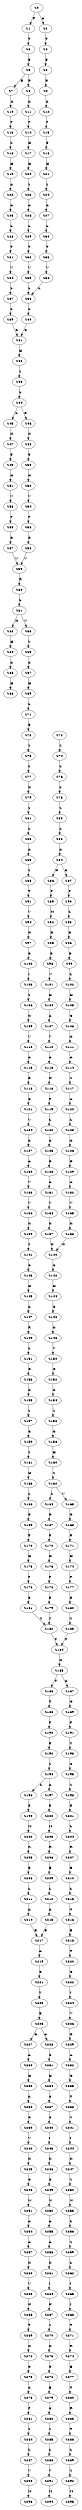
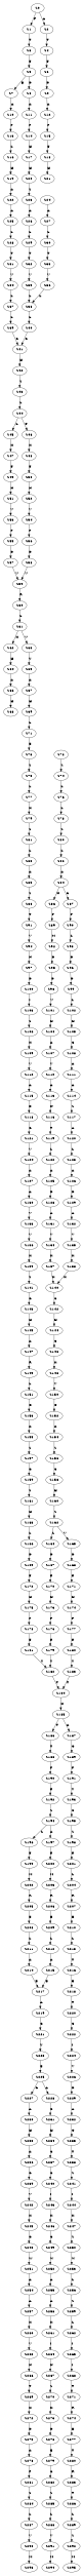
  strict digraph {
    fontname="DejaVu Serif"
    node [fontname="DejaVu Serif"]
    edge [fontname="DejaVu Serif"]
    S0
    S1
    S2
    S3
    S4
    S5
    S6
    S7
    S8
    S9
    S10
    S11
    S12
    S13
    S14
    S15
    S16
    S17
    S18
    S19
    S20
    S21
    S22
    S23
    S24
    S25
    S26
    S27
    S28
    S29
    S30
    S31
    S32
    S33
    S34
    S35
    S36
    S37
    S38
    S39
    S40
    S41
    S42
    S43
    S44
    S45
    S46
    S47
    S48
    S49
    S50
    S51
    S52
    S53
    S54
    S55
    S56
    S57
    S58
    S59
    S60
    S61
    S62
    S63
    S64
    S65
    S66
    S67
    S68
    S69
    S71
    S73
    S72
    S74
    S75
    S76
    S77
    S78
    S79
    S80
    S81
    S82
    S83
    S84
    S85
    S86
    S87
    S88
    S89
    S90
    S91
    S92
    S93
    S94
    S95
    S96
    S97
    S98
    S99
    S100
    S101
    S102
    S103
    S104
    S105
    S106
    S107
    S108
    S109
    S110
    S111
    S112
    S113
    S114
    S115
    S116
    S117
    S118
    S119
    S120
    S121
    S122
    S123
    S124
    S125
    S126
    S127
    S128
    S129
    S130
    S131
    S132
    S133
    S134
    S135
    S136
    S137
    S138
    S139
    S140
    S141
    S142
    S143
    S144
    S145
    S146
    S147
    S148
    S149
    S150
    S151
    S152
    S153
    S154
    S155
    S156
    S157
    S158
    S159
    S160
    S161
    S162
    S163
    S164
    S165
    S166
    S167
    S168
    S169
    S170
    S171
    S172
    S173
    S174
    S175
    S176
    S177
    S178
    S179
    S180
    S181
    S182
    S183
    S184
    S185
    S186
    S187
    S188
    S189
    S190
    S191
    S192
    S193
    S194
    S195
    S196
    S197
    S198
    S199
    S200
    S201
    S202
    S203
    S204
    S205
    S206
    S207
    S208
    S209
    S210
    S211
    S212
    S213
    S214
    S215
    S216
    S217
    S218
    S219
    S220
    S221
    S222
    S223
    S224
    S225
    S226
    S227
    S228
    S229
    S230
    S231
    S232
    S233
    S234
    S235
    S236
    S237
    S238
    S239
    S240
    S241
    S242
    S243
    S244
    S245
    S246
    S247
    S248
    S249
    S250
    S251
    S252
    S253
    S254
    S255
    S256
    S257
    S258
    S259
    S260
    S261
    S262
    S263
    S264
    S265
    S266
    S267
    S268
    S269
    S270
    S271
    S272
    S273
    S274
    S275
    S276
    S277
    S278
    S279
    S280
    S281
    S282
    S283
    S284
    S285
    S286
    S287
    S288
    S289
    S290
    S291
    S292
    S293
    S294
    S295
    S0 -> S1 [label=P]
    S0 -> S2 [label=A]
    S1 -> S3 [label=T]
    S2 -> S4 [label=T]
    S3 -> S5 [label=F]
    S4 -> S6 [label=F]
    S5 -> S7 [label=E]
    S5 -> S8 [label=D]
    S6 -> S9 [label=D]
    S7 -> S10 [label=A]
    S8 -> S11 [label=A]
    S9 -> S12 [label=A]
    S10 -> S13 [label=P]
    S11 -> S14 [label=P]
    S12 -> S15 [label=P]
    S13 -> S16 [label=L]
    S14 -> S17 [label=H]
    S15 -> S18 [label=F]
    S16 -> S19 [label=H]
    S17 -> S20 [label=H]
    S18 -> S21 [label=H]
    S19 -> S22 [label=A]
    S20 -> S23 [label=S]
-   S21 -> S24 [label=S]
    S22 -> S25 [label=A]
    S23 -> S26 [label=A]
    S24 -> S27 [label=A]
    S25 -> S28 [label=L]
    S26 -> S29 [label=L]
    S27 -> S30 [label=L]
    S28 -> S31 [label=T]
    S29 -> S32 [label=T]
    S30 -> S33 [label=T]
    S31 -> S34 [label=V]
    S32 -> S35 [label=V]
    S33 -> S36 [label=V]
    S34 -> S37 [label=L]
    S35 -> S38 [label=L]
    S36 -> S38 [label=L]
    S37 -> S39 [label=L]
    S38 -> S40 [label=L]
    S39 -> S41 [label=C]
    S40 -> S41 [label=C]
    S41 -> S42 [label=H]
    S42 -> S43 [label=S]
    S43 -> S44 [label=L]
    S44 -> S45 [label=L]
    S44 -> S46 [label=F]
    S45 -> S47 [label=K]
    S46 -> S48 [label=K]
    S47 -> S49 [label=F]
    S48 -> S50 [label=F]
    S49 -> S51 [label=N]
    S50 -> S52 [label=N]
    S51 -> S53 [label=V]
    S52 -> S54 [label=V]
    S53 -> S55 [label=P]
    S54 -> S56 [label=P]
    S55 -> S57 [label=D]
    S56 -> S58 [label=D]
    S57 -> S59 [label=V]
    S58 -> S59 [label=V]
    S59 -> S60 [label=R]
    S60 -> S61 [label=L]
    S61 -> S62 [label=K]
    S61 -> S63 [label=V]
    S62 -> S64 [label=H]
    S63 -> S65 [label=Y]
    S64 -> S66 [label=A]
    S65 -> S67 [label=A]
    S66 -> S68 [label=H]
    S67 -> S69 [label=H]
    S69 -> S71 [label=L]
    S71 -> S73 [label=E]
    S73 -> S75 [label=S]
    S72 -> S74 [label=S]
    S74 -> S76 [label=L]
    S75 -> S77 [label=L]
    S76 -> S78 [label=L]
    S77 -> S79 [label=K]
    S78 -> S80 [label=S]
    S79 -> S81 [label=S]
    S80 -> S82 [label=L]
    S81 -> S83 [label=L]
    S82 -> S84 [label=A]
    S83 -> S85 [label=A]
    S84 -> S86 [label=N]
    S84 -> S87 [label=G]
    S85 -> S88 [label=S]
    S86 -> S89 [label=P]
    S87 -> S90 [label=P]
    S88 -> S91 [label=T]
    S89 -> S92 [label=M]
    S90 -> S93 [label=L]
    S91 -> S94 [label=V]
    S92 -> S95 [label=D]
    S93 -> S96 [label=D]
    S94 -> S97 [label=N]
    S95 -> S98 [label=D]
    S96 -> S99 [label=D]
    S97 -> S100 [label=D]
    S98 -> S101 [label=V]
    S99 -> S102 [label=L]
    S100 -> S103 [label=I]
    S101 -> S104 [label=H]
    S102 -> S105 [label=H]
    S103 -> S106 [label=S]
    S104 -> S107 [label=A]
    S105 -> S108 [label=G]
    S106 -> S109 [label=K]
    S107 -> S110 [label=V]
    S108 -> S111 [label=A]
    S109 -> S112 [label=V]
    S110 -> S113 [label=A]
    S111 -> S114 [label=A]
    S112 -> S115 [label=A]
    S113 -> S116 [label=N]
    S114 -> S117 [label=S]
    S115 -> S118 [label=D]
    S116 -> S119 [label=T]
    S117 -> S120 [label=A]
    S118 -> S121 [label=G]
    S119 -> S122 [label=L]
    S120 -> S123 [label=L]
    S121 -> S124 [label=V]
    S122 -> S125 [label=A]
    S123 -> S126 [label=A]
    S124 -> S127 [label=A]
    S125 -> S128 [label=D]
    S126 -> S129 [label=D]
    S127 -> S130 [label=A]
    S128 -> S131 [label=A]
    S129 -> S132 [label=A]
    S130 -> S133 [label=V]
    S131 -> S134 [label=V]
    S132 -> S135 [label=V]
    S133 -> S136 [label=V]
    S134 -> S137 [label=K]
    S135 -> S138 [label=K]
    S136 -> S139 [label=K]
    S137 -> S140 [label=K]
    S138 -> S140 [label=K]
    S139 -> S141 [label=S]
    S140 -> S142 [label=G]
    S141 -> S143 [label=G]
    S142 -> S144 [label=H]
    S143 -> S145 [label=H]
    S144 -> S146 [label=G]
    S145 -> S147 [label=A]
    S146 -> S148 [label=K]
    S147 -> S149 [label=R]
    S148 -> S150 [label=V]
    S149 -> S151 [label=L]
    S150 -> S152 [label=Q]
    S151 -> S153 [label=Q]
    S152 -> S154 [label=A]
    S153 -> S155 [label=A]
    S154 -> S156 [label=S]
    S155 -> S157 [label=S]
    S156 -> S158 [label=G]
    S157 -> S159 [label=G]
    S158 -> S160 [label=H]
    S159 -> S161 [label=S]
    S160 -> S162 [label=S]
    S161 -> S163 [label=H]
    S162 -> S164 [label=L]
    S162 -> S165 [label=V]
    S163 -> S166 [label=L]
    S164 -> S167 [label=D]
    S165 -> S168 [label=D]
    S166 -> S169 [label=D]
    S167 -> S170 [label=F]
    S168 -> S171 [label=F]
    S169 -> S172 [label=F]
    S170 -> S173 [label=H]
    S171 -> S174 [label=H]
    S172 -> S175 [label=H]
    S173 -> S176 [label=P]
    S174 -> S177 [label=P]
    S175 -> S178 [label=P]
    S176 -> S179 [label=F]
    S177 -> S180 [label=F]
    S178 -> S181 [label=F]
    S179 -> S182 [label=Y]
    S180 -> S183 [label=Y]
    S181 -> S182 [label=Y]
    S182 -> S184 [label=T]
    S183 -> S184 [label=T]
    S184 -> S185 [label=K]
    S185 -> S186 [label=T]
    S185 -> S187 [label=A]
    S186 -> S188 [label=T]
    S187 -> S189 [label=Q]
    S188 -> S190 [label=P]
    S189 -> S191 [label=P]
    S190 -> S192 [label=F]
    S191 -> S193 [label=Y]
    S192 -> S194 [label=S]
    S193 -> S195 [label=C]
    S194 -> S196 [label=L]
    S194 -> S197 [label=A]
    S195 -> S198 [label=S]
    S196 -> S199 [label=F]
    S197 -> S200 [label=F]
    S198 -> S201 [label=F]
    S199 -> S202 [label=M]
    S200 -> S203 [label=M]
    S201 -> S204 [label=L]
    S202 -> S205 [label=R]
    S203 -> S206 [label=R]
    S204 -> S207 [label=R]
    S205 -> S208 [label=E]
    S206 -> S209 [label=E]
    S207 -> S210 [label=E]
    S208 -> S211 [label=L]
    S209 -> S212 [label=L]
    S210 -> S213 [label=L]
    S211 -> S214 [label=A]
    S212 -> S215 [label=A]
    S213 -> S216 [label=T]
    S214 -> S217 [label=E]
    S215 -> S217 [label=E]
    S216 -> S218 [label=E]
    S217 -> S219 [label=A]
    S218 -> S220 [label=T]
    S219 -> S221 [label=G]
    S220 -> S222 [label=G]
    S221 -> S223 [label=Y]
    S222 -> S224 [label=I]
    S223 -> S225 [label=E]
    S224 -> S226 [label=V]
    S225 -> S227 [label=G]
    S225 -> S228 [label=A]
    S226 -> S229 [label=D]
    S227 -> S230 [label=A]
    S228 -> S231 [label=G]
    S229 -> S232 [label=A]
    S230 -> S233 [label=H]
    S231 -> S234 [label=H]
    S232 -> S235 [label=Q]
    S233 -> S236 [label=A]
    S234 -> S237 [label=G]
    S235 -> S238 [label=T]
    S236 -> S239 [label=G]
    S237 -> S240 [label=G]
    S238 -> S241 [label=S]
    S239 -> S242 [label=V]
    S240 -> S243 [label=I]
    S241 -> S244 [label=I]
    S242 -> S245 [label=K]
    S243 -> S246 [label=K]
    S244 -> S247 [label=K]
    S245 -> S248 [label=G]
    S246 -> S249 [label=G]
    S247 -> S250 [label=S]
    S248 -> S251 [label=W]
    S249 -> S252 [label=W]
    S250 -> S253 [label=W]
    S251 -> S254 [label=A]
    S252 -> S255 [label=A]
    S253 -> S256 [label=L]
    S254 -> S257 [label=A]
    S255 -> S258 [label=A]
    S256 -> S259 [label=S]
    S257 -> S260 [label=K]
    S258 -> S261 [label=K]
    S259 -> S262 [label=L]
    S260 -> S263 [label=V]
    S261 -> S264 [label=I]
    S262 -> S265 [label=I]
    S263 -> S266 [label=N]
    S264 -> S267 [label=N]
    S265 -> S268 [label=I]
    S266 -> S269 [label=T]
    S267 -> S270 [label=S]
    S268 -> S271 [label=T]
    S269 -> S272 [label=K]
    S270 -> S273 [label=K]
    S271 -> S274 [label=R]
    S272 -> S275 [label=D]
    S273 -> S276 [label=D]
    S274 -> S277 [label=E]
    S275 -> S278 [label=A]
    S276 -> S279 [label=E]
    S277 -> S280 [label=T]
    S278 -> S281 [label=P]
    S279 -> S282 [label=G]
    S280 -> S283 [label=R]
    S281 -> S284 [label=S]
    S282 -> S285 [label=S]
    S283 -> S286 [label=T]
    S284 -> S287 [label=L]
    S285 -> S288 [label=L]
    S286 -> S289 [label=L]
    S287 -> S290 [label=V]
    S288 -> S291 [label=V]
    S289 -> S292 [label=S]
    S290 -> S293 [label=M]
    S291 -> S294 [label=M]
    S292 -> S295 [label=M]
  }
